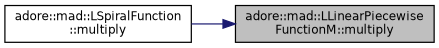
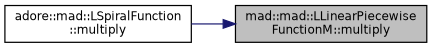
  digraph {
    rankdir=RL
    node [color=black fontname=Helvetica fontsize=10 shape=record style=filled]
-   n1 [fillcolor=grey75 fontcolor=black height=0.2 label="adore::mad::LLinearPiecewise\lFunctionM::multiply" width=0.4]
+   n1 [fillcolor=grey75 fontcolor=black height=0.2 label="mad::mad::LLinearPiecewise\lFunctionM::multiply" width=0.4]
    n2 [fillcolor=white height=0.2 label="adore::mad::LSpiralFunction\l::multiply" width=0.4]
    n1 -> n2 [color=midnightblue dir=back fontname=Helvetica fontsize=10 labelfontname=Helvetica labelfontsize=10 style=solid]
  }
